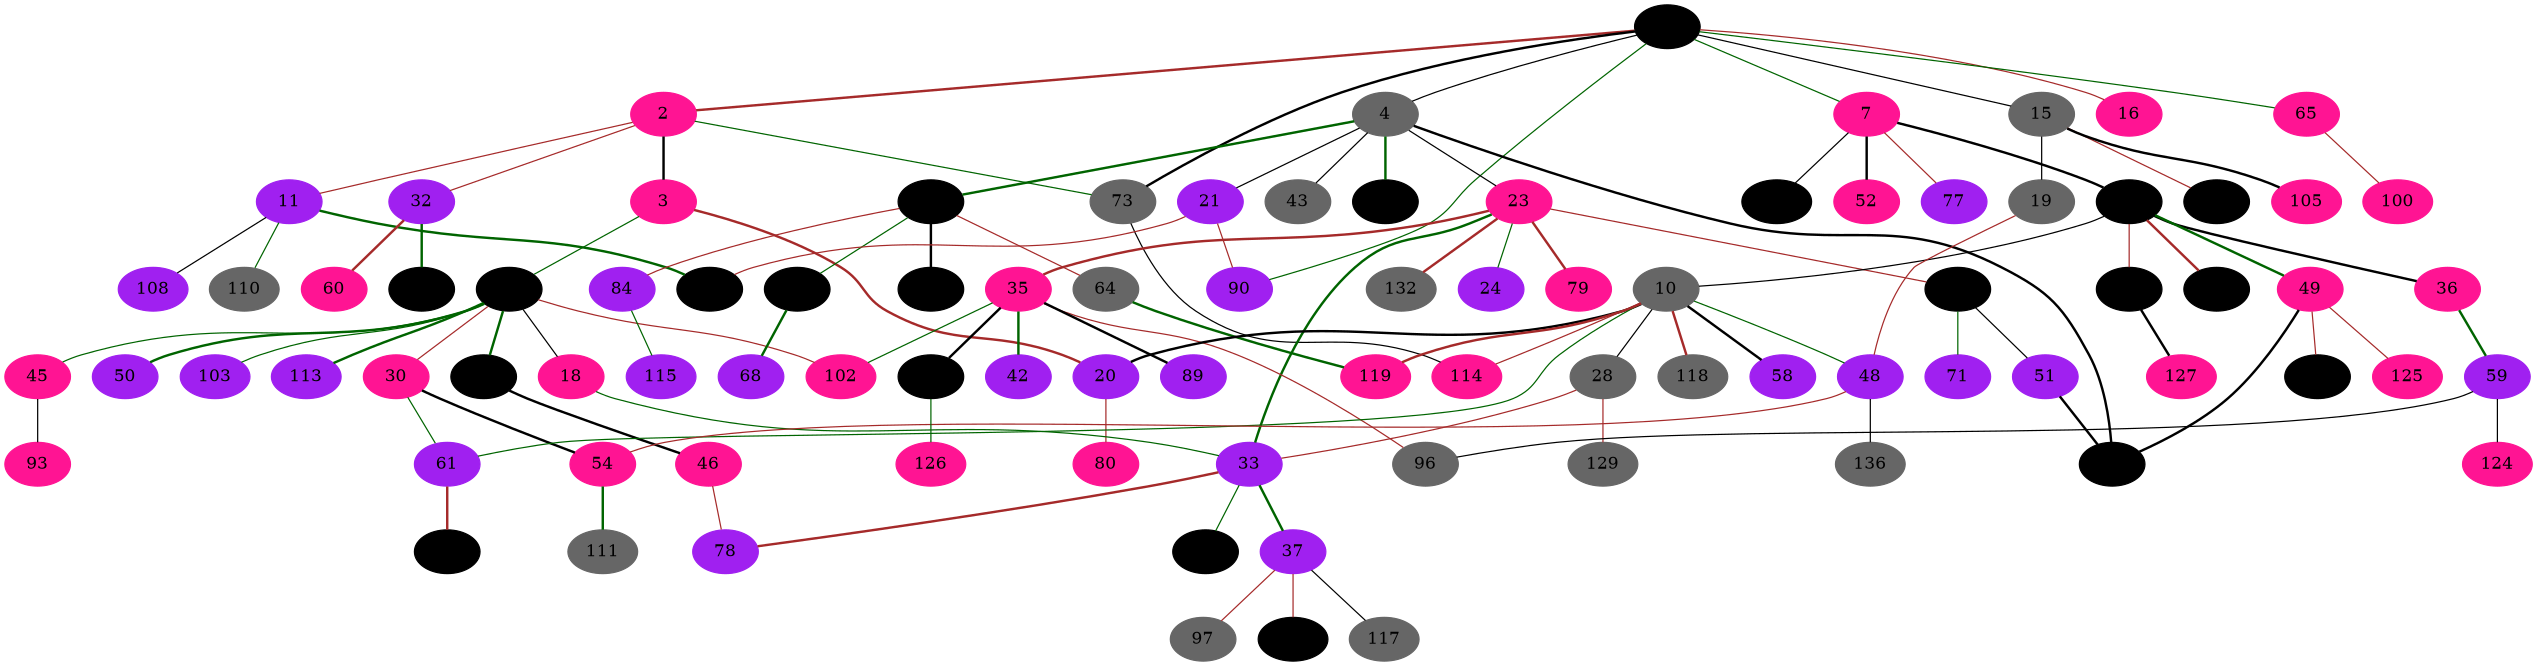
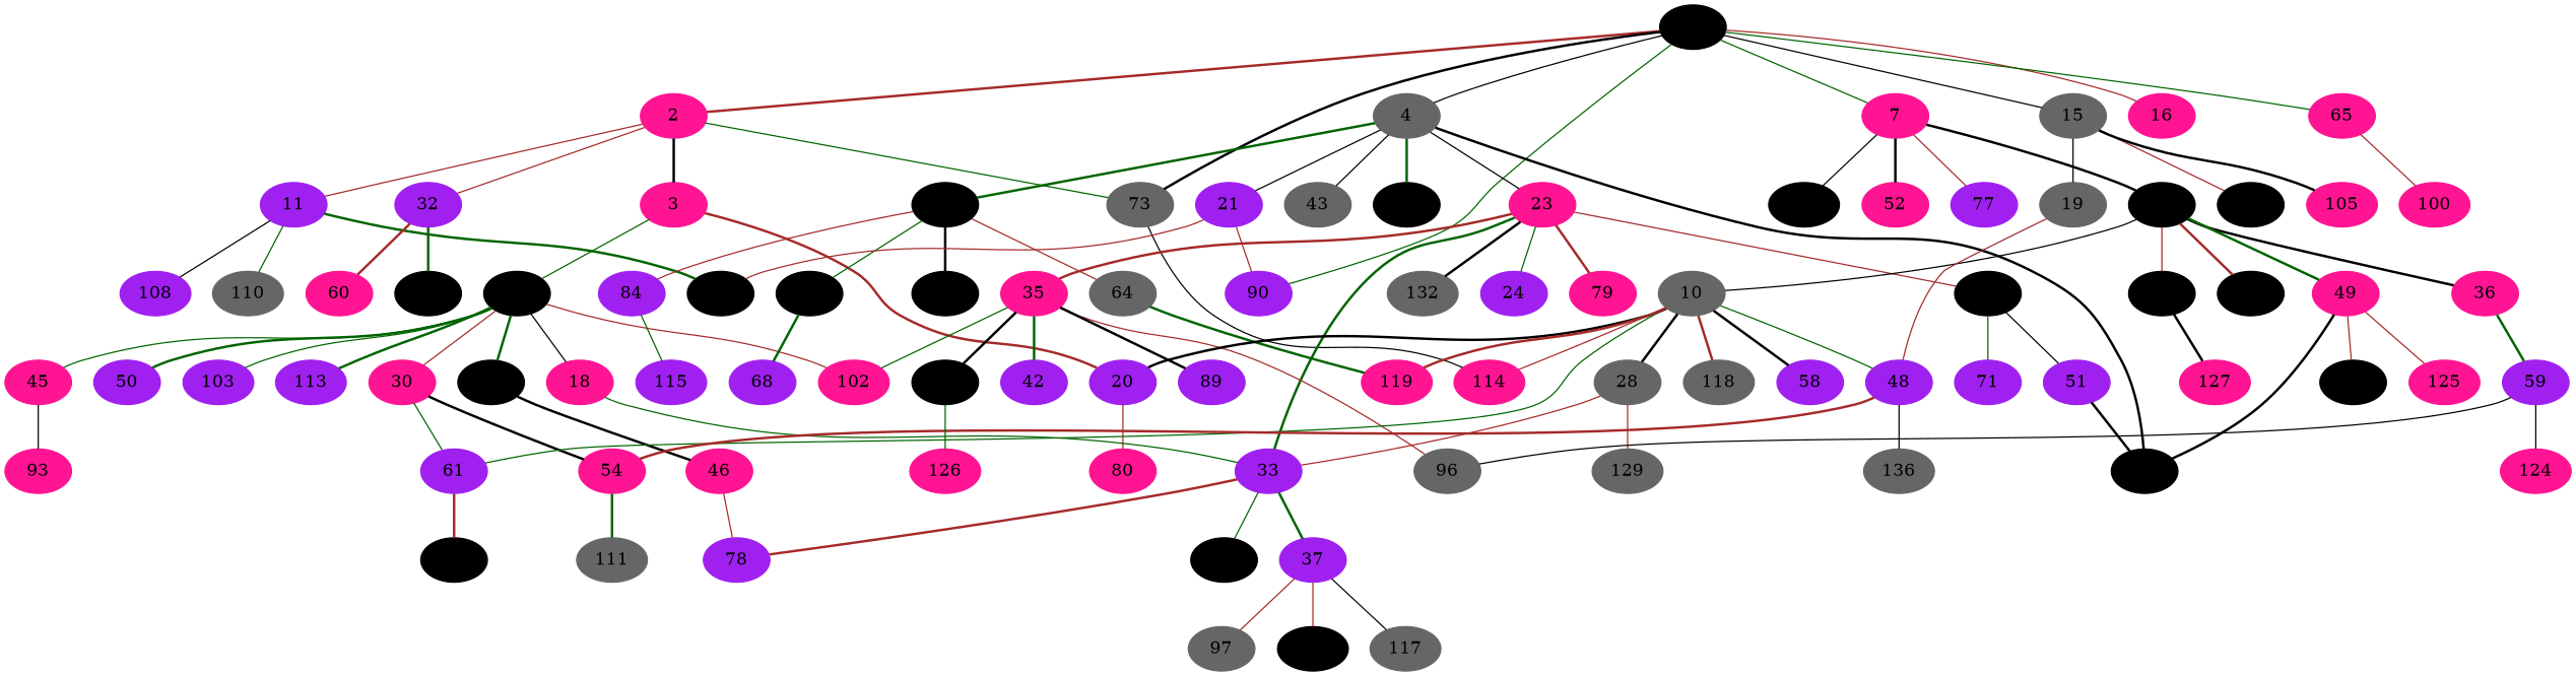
  graph {
    node [color=deeppink style=filled]
    edge [color=brown style=solid]
    1 [color=black super="+5"]
    2 [super="+27"]
    4 [color=gray40 super="+9"]
    7 [super="+13"]
    15 [color=gray40]
    16
    65
    73 [color=gray40 super="+87"]
    90 [color=purple]
    3 [super="+63"]
    11 [color=purple super="+101"]
    32 [color=purple super="+47"]
    12 [color=black super="+133"]
    21 [color=purple super="+22"]
    23 [super="+25"]
    40 [color=black super="+82"]
    43 [color=gray40]
    66 [color=black]
    8 [color=black super="+31"]
    52
    77 [color=purple super="+131"]
    134 [color=black]
    19 [color=gray40 super="+96"]
    74 [color=black]
    105 [super="+123"]
    100
    114
    6 [color=black super="+17"]
    20 [color=purple]
    57 [color=black super="+75"]
    108 [color=purple]
    110 [color=gray40]
    38 [color=black]
    60
    18 [super="+76"]
    30
    39 [color=black]
    45 [super="+112"]
    50 [color=purple]
    102
    103 [color=purple]
    113 [color=purple]
    80 [super="+88"]
    26 [color=black super="+29"]
    34 [color=black]
    64 [color=gray40 super="+91"]
    84 [color=purple super="+106"]
    33 [color=purple super="+116"]
    24 [color=purple]
    35 [super="+70"]
    44 [color=black super="+53"]
    79
    132 [color=gray40]
    61 [color=purple super="+95"]
    54 [super="+109"]
    46 [super="+55"]
    93 [super="+120"]
    10 [color=gray40 super="+14"]
    36
    41 [color=black super="+122"]
    49 [super="+69"]
    67 [color=black]
    28 [color=gray40 super="+85"]
    48 [color=purple super="+121"]
    58 [color=purple]
    118 [color=gray40]
    119 [super="+128"]
    59 [color=purple super="+94"]
    127
    98 [color=black]
    125
    129 [color=gray40]
    136 [color=gray40]
    99 [color=black]
    68 [color=purple]
    115 [color=purple]
    37 [color=purple super="+92"]
    78 [color=purple super="+135"]
    81 [color=black]
    42 [color=purple super="+56"]
    83 [color=black super="+107"]
    n82 [color=gray40 label=96]
    89 [color=purple]
    51 [color=purple super="+62"]
    71 [color=purple super="+72"]
    111 [color=gray40]
    97 [color=gray40]
    104 [color=black super="+130"]
    117 [color=gray40]
    126
    124
    1 -- 2 [style=bold]
    1 -- 4 [color=black]
    1 -- 7 [color=darkgreen]
    1 -- 15 [color=black]
    1 -- 16
    1 -- 65 [color=darkgreen]
    1 -- 73 [color=black style=bold]
    1 -- 90 [color=darkgreen]
    2 -- 73 [color=darkgreen]
    2 -- 3 [color=black style=bold]
    2 -- 11
    2 -- 32
    4 -- 12 [color=darkgreen style=bold]
    4 -- 21 [color=black]
    4 -- 23 [color=black]
    4 -- 40 [color=darkgreen style=bold]
    4 -- 43 [color=black]
    4 -- 66 [color=black style=bold]
    7 -- 8 [color=black style=bold]
    7 -- 52 [color=black style=bold]
    7 -- 77
    7 -- 134 [color=black]
    15 -- 19 [color=black]
    15 -- 74
    15 -- 105 [color=black style=bold]
    65 -- 100
    73 -- 114 [color=black]
    3 -- 6 [color=darkgreen]
    3 -- 20 [style=bold]
    11 -- 57 [color=darkgreen style=bold]
    11 -- 108 [color=black]
    11 -- 110 [color=darkgreen]
    32 -- 38 [color=darkgreen style=bold]
    32 -- 60 [style=bold]
    12 -- 26 [color=darkgreen]
    12 -- 34 [color=black style=bold]
    12 -- 64
    12 -- 84
    21 -- 90
    21 -- 57
    23 -- 33 [color=darkgreen style=bold]
    23 -- 24 [color=darkgreen]
    23 -- 35 [style=bold]
    23 -- 44
    23 -- 79 [style=bold]
-   23 -- 132 [style=bold]
+   23 -- 132 [color=black style=bold]
    8 -- 10 [color=black]
    8 -- 36 [color=black style=bold]
    8 -- 41
    8 -- 49 [color=darkgreen style=bold]
    8 -- 67 [style=bold]
    19 -- 48
    6 -- 18 [color=black]
    6 -- 30
    6 -- 39 [color=darkgreen style=bold]
    6 -- 45 [color=darkgreen]
    6 -- 50 [color=darkgreen style=bold]
    6 -- 102
    6 -- 103 [color=darkgreen]
    6 -- 113 [color=darkgreen style=bold]
    20 -- 80
    18 -- 33 [color=darkgreen]
    30 -- 61 [color=darkgreen]
    30 -- 54 [color=black style=bold]
    39 -- 46 [color=black style=bold]
    45 -- 93 [color=black]
    26 -- 68 [color=darkgreen style=bold]
    64 -- 119 [color=darkgreen style=bold]
    84 -- 115 [color=darkgreen]
    33 -- 37 [color=darkgreen style=bold]
    33 -- 78 [style=bold]
    33 -- 81 [color=darkgreen]
    35 -- 102 [color=darkgreen]
    35 -- 42 [color=darkgreen style=bold]
    35 -- 83 [color=black style=bold]
    35 -- n82
    35 -- 89 [color=black style=bold]
    44 -- 51 [color=black]
    44 -- 71 [color=darkgreen]
    61 -- 99 [style=bold]
    54 -- 111 [color=darkgreen style=bold]
    46 -- 78
    10 -- 114
    10 -- 20 [color=black style=bold]
    10 -- 61 [color=darkgreen]
-   10 -- 28 [color=black]
+   10 -- 28 [color=black style=bold]
    10 -- 48 [color=darkgreen]
    10 -- 58 [color=black style=bold]
    10 -- 118 [style=bold]
    10 -- 119 [style=bold]
    36 -- 59 [color=darkgreen style=bold]
    41 -- 127 [color=black style=bold]
    49 -- 66 [color=black style=bold]
    49 -- 98
    49 -- 125
    28 -- 33
    28 -- 129
-   48 -- 54
+   48 -- 54 [style=bold]
    48 -- 136 [color=black]
    59 -- n82 [color=black]
    59 -- 124 [color=black]
    37 -- 97
    37 -- 104
    37 -- 117 [color=black]
    83 -- 126 [color=darkgreen]
    51 -- 66 [color=black style=bold]
  }
